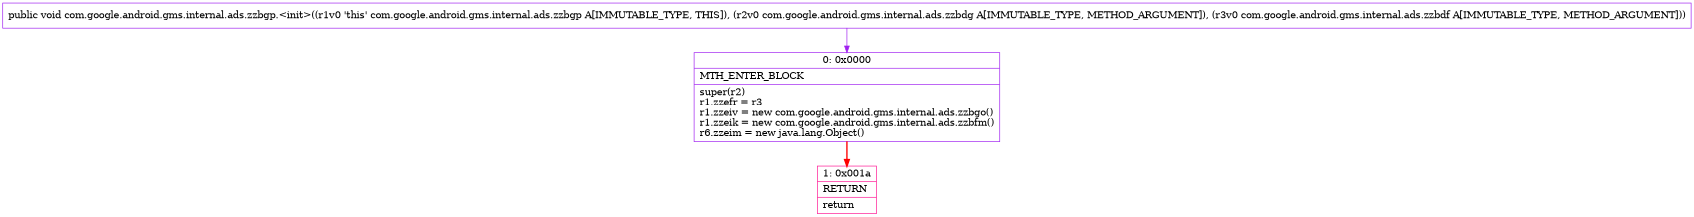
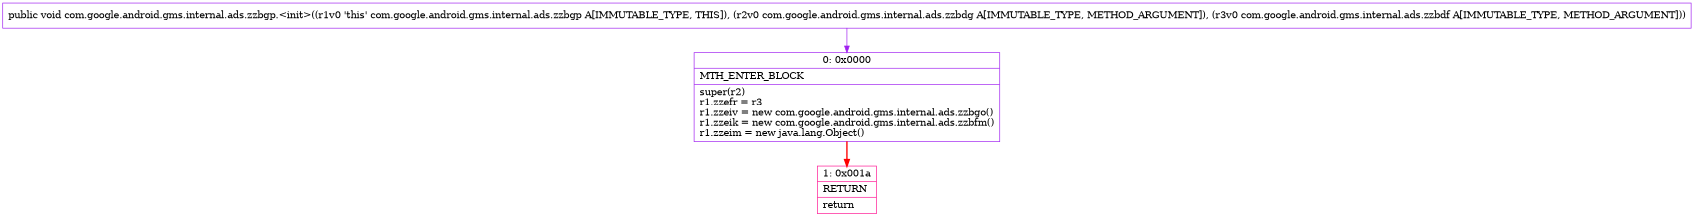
  digraph {
    node [shape=record color=purple]
-   n1 [label="{0\:\ 0x0000|MTH_ENTER_BLOCK\l|super(r2)\lr1.zzefr = r3\lr1.zzeiv = new com.google.android.gms.internal.ads.zzbgo()\lr1.zzeik = new com.google.android.gms.internal.ads.zzbfm()\lr6.zzeim = new java.lang.Object()\l}"]
+   n1 [label="{0\:\ 0x0000|MTH_ENTER_BLOCK\l|super(r2)\lr1.zzefr = r3\lr1.zzeiv = new com.google.android.gms.internal.ads.zzbgo()\lr1.zzeik = new com.google.android.gms.internal.ads.zzbfm()\lr1.zzeim = new java.lang.Object()\l}"]
    n2 [label="{1\:\ 0x001a|RETURN\l|return\l}" color=deeppink]
    n3 [label="{public void com.google.android.gms.internal.ads.zzbgp.\<init\>((r1v0 'this' com.google.android.gms.internal.ads.zzbgp A[IMMUTABLE_TYPE, THIS]), (r2v0 com.google.android.gms.internal.ads.zzbdg A[IMMUTABLE_TYPE, METHOD_ARGUMENT]), (r3v0 com.google.android.gms.internal.ads.zzbdf A[IMMUTABLE_TYPE, METHOD_ARGUMENT])) }"]
    n1 -> n2 [color=red style=bold]
    n3 -> n1 [color=purple style=solid]
  }
